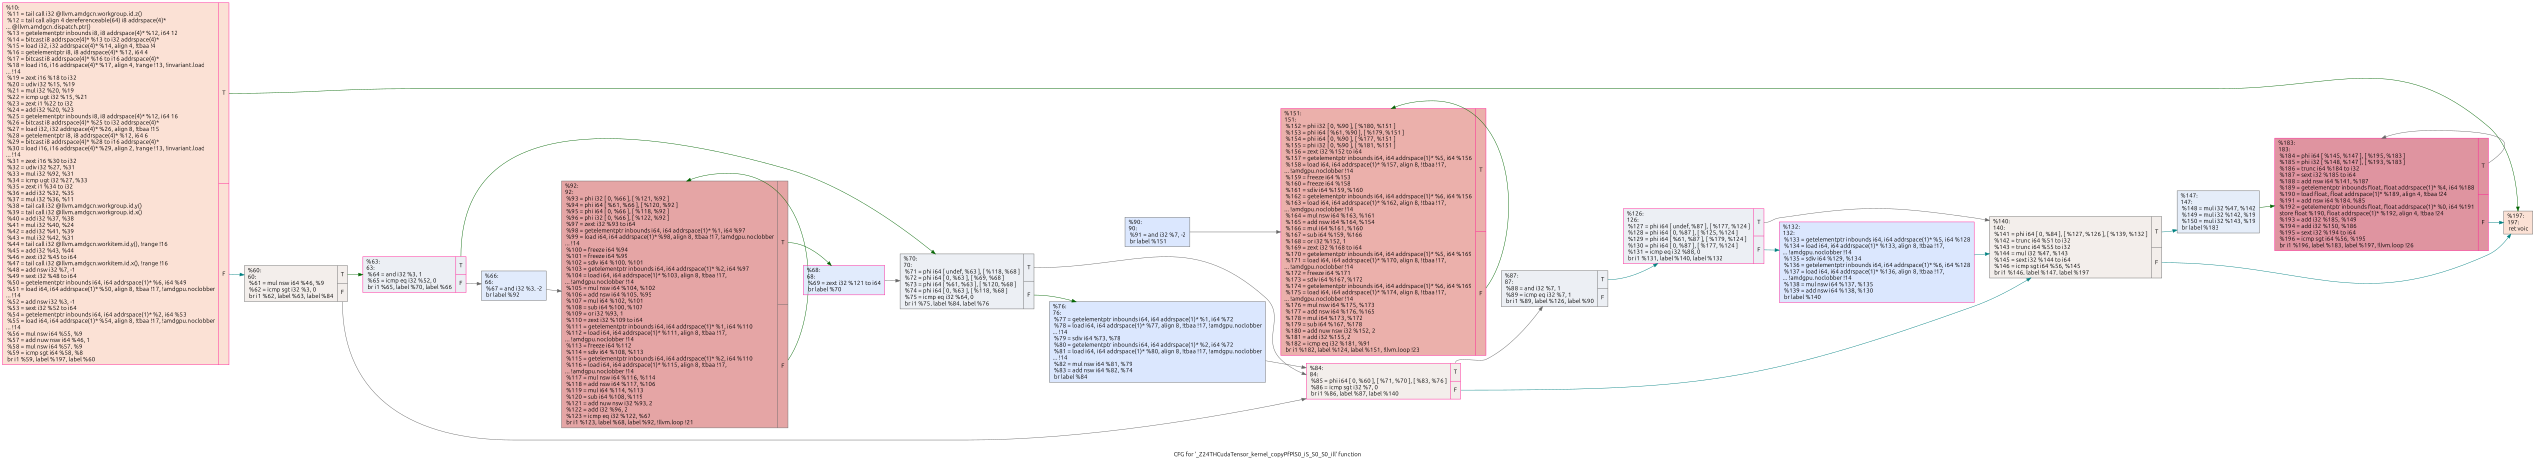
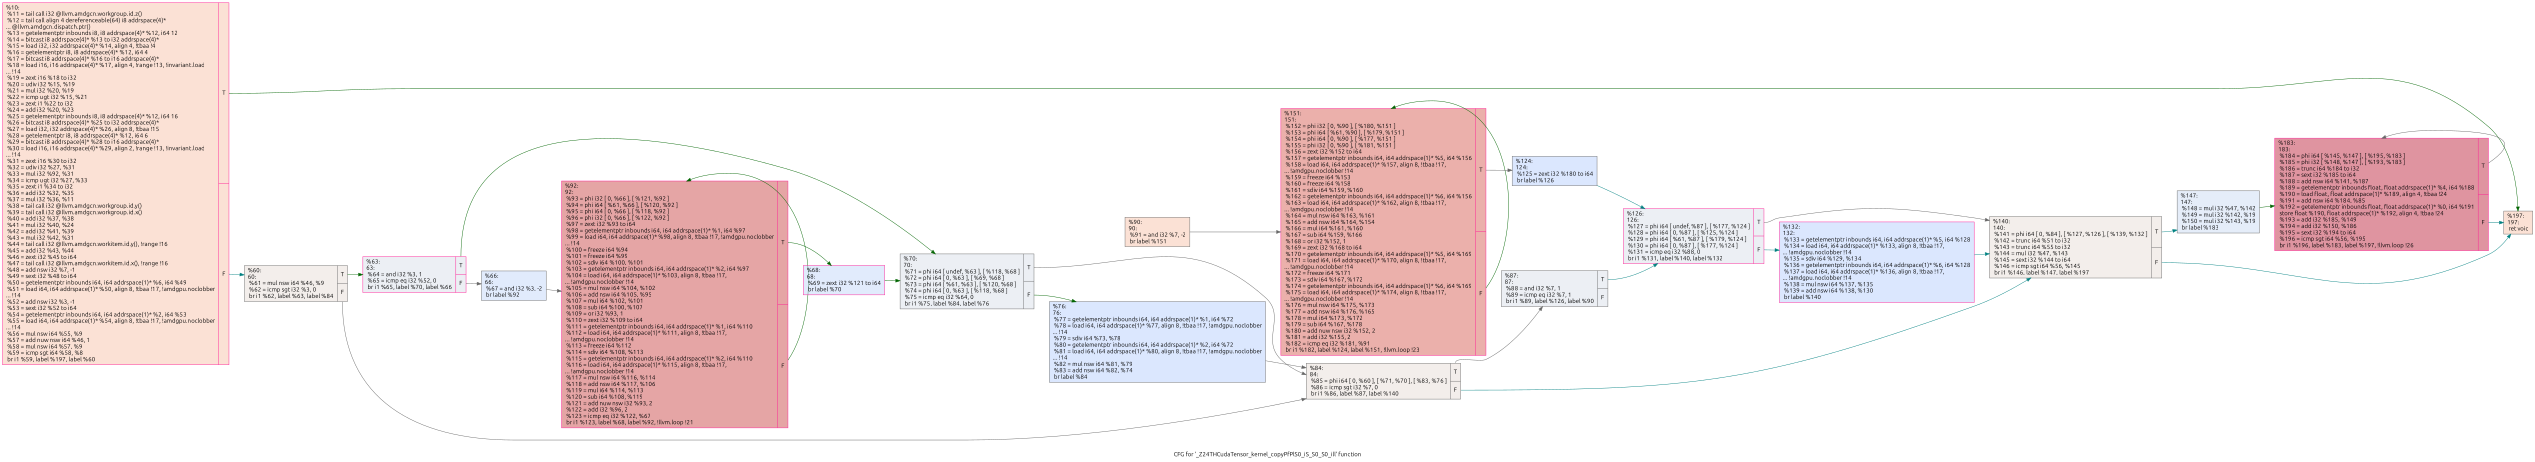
  digraph {
    fontname=Ubuntu
    label="CFG for '_Z24THCudaTensor_kernel_copyPfPlS0_iS_S0_S0_ill' function"
    rankdir=LR
    node [color=gray40 fillcolor="#d4dbe670" fontname=Ubuntu shape=record style=filled]
    edge [color=gray40 fontname=Ubuntu tailport=s0]
    n1 [color=deeppink fillcolor="#f7bca170" label="{%10:\l  %11 = tail call i32 @llvm.amdgcn.workgroup.id.z()\l  %12 = tail call align 4 dereferenceable(64) i8 addrspace(4)*\l... @llvm.amdgcn.dispatch.ptr()\l  %13 = getelementptr inbounds i8, i8 addrspace(4)* %12, i64 12\l  %14 = bitcast i8 addrspace(4)* %13 to i32 addrspace(4)*\l  %15 = load i32, i32 addrspace(4)* %14, align 4, !tbaa !4\l  %16 = getelementptr i8, i8 addrspace(4)* %12, i64 4\l  %17 = bitcast i8 addrspace(4)* %16 to i16 addrspace(4)*\l  %18 = load i16, i16 addrspace(4)* %17, align 4, !range !13, !invariant.load\l... !14\l  %19 = zext i16 %18 to i32\l  %20 = udiv i32 %15, %19\l  %21 = mul i32 %20, %19\l  %22 = icmp ugt i32 %15, %21\l  %23 = zext i1 %22 to i32\l  %24 = add i32 %20, %23\l  %25 = getelementptr inbounds i8, i8 addrspace(4)* %12, i64 16\l  %26 = bitcast i8 addrspace(4)* %25 to i32 addrspace(4)*\l  %27 = load i32, i32 addrspace(4)* %26, align 8, !tbaa !15\l  %28 = getelementptr i8, i8 addrspace(4)* %12, i64 6\l  %29 = bitcast i8 addrspace(4)* %28 to i16 addrspace(4)*\l  %30 = load i16, i16 addrspace(4)* %29, align 2, !range !13, !invariant.load\l... !14\l  %31 = zext i16 %30 to i32\l  %32 = udiv i32 %27, %31\l  %33 = mul i32 %92, %31\l  %34 = icmp ugt i32 %27, %33\l  %35 = zext i1 %34 to i32\l  %36 = add i32 %32, %35\l  %37 = mul i32 %36, %11\l  %38 = tail call i32 @llvm.amdgcn.workgroup.id.y()\l  %39 = tail call i32 @llvm.amdgcn.workgroup.id.x()\l  %40 = add i32 %37, %38\l  %41 = mul i32 %40, %24\l  %42 = add i32 %41, %39\l  %43 = mul i32 %42, %31\l  %44 = tail call i32 @llvm.amdgcn.workitem.id.y(), !range !16\l  %45 = add i32 %43, %44\l  %46 = zext i32 %45 to i64\l  %47 = tail call i32 @llvm.amdgcn.workitem.id.x(), !range !16\l  %48 = add nsw i32 %7, -1\l  %49 = sext i32 %48 to i64\l  %50 = getelementptr inbounds i64, i64 addrspace(1)* %6, i64 %49\l  %51 = load i64, i64 addrspace(1)* %50, align 8, !tbaa !17, !amdgpu.noclobber\l... !14\l  %52 = add nsw i32 %3, -1\l  %53 = sext i32 %52 to i64\l  %54 = getelementptr inbounds i64, i64 addrspace(1)* %2, i64 %53\l  %55 = load i64, i64 addrspace(1)* %54, align 8, !tbaa !17, !amdgpu.noclobber\l... !14\l  %56 = mul nsw i64 %55, %9\l  %57 = add nuw nsw i64 %46, 1\l  %58 = mul nsw i64 %57, %9\l  %59 = icmp sgt i64 %58, %8\l  br i1 %59, label %197, label %60\l|{<s0>T|<s1>F}}"]
    n2 [fillcolor="#f7bca170" label="{%197:\l197:                                              \l  ret void\l}"]
    n3 [fillcolor="#e5d8d170" label="{%60:\l60:                                               \l  %61 = mul nsw i64 %46, %9\l  %62 = icmp sgt i32 %3, 0\l  br i1 %62, label %63, label %84\l|{<s0>T|<s1>F}}"]
    n4 [color=deeppink label="{%63:\l63:                                               \l  %64 = and i32 %3, 1\l  %65 = icmp eq i32 %52, 0\l  br i1 %65, label %70, label %66\l|{<s0>T|<s1>F}}"]
-   n5 [color=deeppink fillcolor="#e5d8d170" label="{%84:\l84:                                               \l  %85 = phi i64 [ 0, %60 ], [ %71, %70 ], [ %83, %76 ]\l  %86 = icmp sgt i32 %7, 0\l  br i1 %86, label %87, label %140\l|{<s0>T|<s1>F}}"]
+   n5 [fillcolor="#e5d8d170" label="{%84:\l84:                                               \l  %85 = phi i64 [ 0, %60 ], [ %71, %70 ], [ %83, %76 ]\l  %86 = icmp sgt i32 %7, 0\l  br i1 %86, label %87, label %140\l|{<s0>T|<s1>F}}"]
    n6 [label="{%70:\l70:                                               \l  %71 = phi i64 [ undef, %63 ], [ %118, %68 ]\l  %72 = phi i64 [ 0, %63 ], [ %69, %68 ]\l  %73 = phi i64 [ %61, %63 ], [ %120, %68 ]\l  %74 = phi i64 [ 0, %63 ], [ %118, %68 ]\l  %75 = icmp eq i32 %64, 0\l  br i1 %75, label %84, label %76\l|{<s0>T|<s1>F}}"]
    n7 [fillcolor="#bbd1f870" label="{%66:\l66:                                               \l  %67 = and i32 %3, -2\l  br label %92\l}"]
    n8 [label="{%87:\l87:                                               \l  %88 = and i32 %7, 1\l  %89 = icmp eq i32 %7, 1\l  br i1 %89, label %126, label %90\l|{<s0>T|<s1>F}}"]
    n9 [fillcolor="#e5d8d170" label="{%140:\l140:                                              \l  %141 = phi i64 [ 0, %84 ], [ %127, %126 ], [ %139, %132 ]\l  %142 = trunc i64 %51 to i32\l  %143 = trunc i64 %55 to i32\l  %144 = mul i32 %47, %143\l  %145 = sext i32 %144 to i64\l  %146 = icmp sgt i64 %56, %145\l  br i1 %146, label %147, label %197\l|{<s0>T|<s1>F}}"]
    n10 [fillcolor="#aec9fc70" label="{%76:\l76:                                               \l  %77 = getelementptr inbounds i64, i64 addrspace(1)* %1, i64 %72\l  %78 = load i64, i64 addrspace(1)* %77, align 8, !tbaa !17, !amdgpu.noclobber\l... !14\l  %79 = sdiv i64 %73, %78\l  %80 = getelementptr inbounds i64, i64 addrspace(1)* %2, i64 %72\l  %81 = load i64, i64 addrspace(1)* %80, align 8, !tbaa !17, !amdgpu.noclobber\l... !14\l  %82 = mul nsw i64 %81, %79\l  %83 = add nsw i64 %82, %74\l  br label %84\l}"]
-   n11 [fillcolor="#c5333470" label="{%92:\l92:                                               \l  %93 = phi i32 [ 0, %66 ], [ %121, %92 ]\l  %94 = phi i64 [ %61, %66 ], [ %120, %92 ]\l  %95 = phi i64 [ 0, %66 ], [ %118, %92 ]\l  %96 = phi i32 [ 0, %66 ], [ %122, %92 ]\l  %97 = zext i32 %93 to i64\l  %98 = getelementptr inbounds i64, i64 addrspace(1)* %1, i64 %97\l  %99 = load i64, i64 addrspace(1)* %98, align 8, !tbaa !17, !amdgpu.noclobber\l... !14\l  %100 = freeze i64 %94\l  %101 = freeze i64 %99\l  %102 = sdiv i64 %100, %101\l  %103 = getelementptr inbounds i64, i64 addrspace(1)* %2, i64 %97\l  %104 = load i64, i64 addrspace(1)* %103, align 8, !tbaa !17,\l... !amdgpu.noclobber !14\l  %105 = mul nsw i64 %104, %102\l  %106 = add nsw i64 %105, %95\l  %107 = mul i64 %102, %101\l  %108 = sub i64 %100, %107\l  %109 = or i32 %93, 1\l  %110 = zext i32 %109 to i64\l  %111 = getelementptr inbounds i64, i64 addrspace(1)* %1, i64 %110\l  %112 = load i64, i64 addrspace(1)* %111, align 8, !tbaa !17,\l... !amdgpu.noclobber !14\l  %113 = freeze i64 %112\l  %114 = sdiv i64 %108, %113\l  %115 = getelementptr inbounds i64, i64 addrspace(1)* %2, i64 %110\l  %116 = load i64, i64 addrspace(1)* %115, align 8, !tbaa !17,\l... !amdgpu.noclobber !14\l  %117 = mul nsw i64 %116, %114\l  %118 = add nsw i64 %117, %106\l  %119 = mul i64 %114, %113\l  %120 = sub i64 %108, %119\l  %121 = add nuw nsw i32 %93, 2\l  %122 = add i32 %96, 2\l  %123 = icmp eq i32 %122, %67\l  br i1 %123, label %68, label %92, !llvm.loop !21\l|{<s0>T|<s1>F}}"]
+   n11 [color=deeppink fillcolor="#c5333470" label="{%92:\l92:                                               \l  %93 = phi i32 [ 0, %66 ], [ %121, %92 ]\l  %94 = phi i64 [ %61, %66 ], [ %120, %92 ]\l  %95 = phi i64 [ 0, %66 ], [ %118, %92 ]\l  %96 = phi i32 [ 0, %66 ], [ %122, %92 ]\l  %97 = zext i32 %93 to i64\l  %98 = getelementptr inbounds i64, i64 addrspace(1)* %1, i64 %97\l  %99 = load i64, i64 addrspace(1)* %98, align 8, !tbaa !17, !amdgpu.noclobber\l... !14\l  %100 = freeze i64 %94\l  %101 = freeze i64 %99\l  %102 = sdiv i64 %100, %101\l  %103 = getelementptr inbounds i64, i64 addrspace(1)* %2, i64 %97\l  %104 = load i64, i64 addrspace(1)* %103, align 8, !tbaa !17,\l... !amdgpu.noclobber !14\l  %105 = mul nsw i64 %104, %102\l  %106 = add nsw i64 %105, %95\l  %107 = mul i64 %102, %101\l  %108 = sub i64 %100, %107\l  %109 = or i32 %93, 1\l  %110 = zext i32 %109 to i64\l  %111 = getelementptr inbounds i64, i64 addrspace(1)* %1, i64 %110\l  %112 = load i64, i64 addrspace(1)* %111, align 8, !tbaa !17,\l... !amdgpu.noclobber !14\l  %113 = freeze i64 %112\l  %114 = sdiv i64 %108, %113\l  %115 = getelementptr inbounds i64, i64 addrspace(1)* %2, i64 %110\l  %116 = load i64, i64 addrspace(1)* %115, align 8, !tbaa !17,\l... !amdgpu.noclobber !14\l  %117 = mul nsw i64 %116, %114\l  %118 = add nsw i64 %117, %106\l  %119 = mul i64 %114, %113\l  %120 = sub i64 %108, %119\l  %121 = add nuw nsw i32 %93, 2\l  %122 = add i32 %96, 2\l  %123 = icmp eq i32 %122, %67\l  br i1 %123, label %68, label %92, !llvm.loop !21\l|{<s0>T|<s1>F}}"]
    n12 [color=deeppink label="{%126:\l126:                                              \l  %127 = phi i64 [ undef, %87 ], [ %177, %124 ]\l  %128 = phi i64 [ 0, %87 ], [ %125, %124 ]\l  %129 = phi i64 [ %61, %87 ], [ %179, %124 ]\l  %130 = phi i64 [ 0, %87 ], [ %177, %124 ]\l  %131 = icmp eq i32 %88, 0\l  br i1 %131, label %140, label %132\l|{<s0>T|<s1>F}}"]
    n13 [fillcolor="#c5d6f270" label="{%147:\l147:                                              \l  %148 = mul i32 %47, %142\l  %149 = mul i32 %142, %19\l  %150 = mul i32 %143, %19\l  br label %183\l}"]
    n14 [color=deeppink fillcolor="#bbd1f870" label="{%68:\l68:                                               \l  %69 = zext i32 %121 to i64\l  br label %70\l}"]
    n15 [color=deeppink fillcolor="#aec9fc70" label="{%132:\l132:                                              \l  %133 = getelementptr inbounds i64, i64 addrspace(1)* %5, i64 %128\l  %134 = load i64, i64 addrspace(1)* %133, align 8, !tbaa !17,\l... !amdgpu.noclobber !14\l  %135 = sdiv i64 %129, %134\l  %136 = getelementptr inbounds i64, i64 addrspace(1)* %6, i64 %128\l  %137 = load i64, i64 addrspace(1)* %136, align 8, !tbaa !17,\l... !amdgpu.noclobber !14\l  %138 = mul nsw i64 %137, %135\l  %139 = add nsw i64 %138, %130\l  br label %140\l}"]
-   n16 [fillcolor="#aec9fc70" label="{%90:\l90:                                               \l  %91 = and i32 %7, -2\l  br label %151\l}"]
+   n16 [fillcolor="#f7bca170" label="{%90:\l90:                                               \l  %91 = and i32 %7, -2\l  br label %151\l}"]
    n17 [color=deeppink fillcolor="#d24b4070" label="{%151:\l151:                                              \l  %152 = phi i32 [ 0, %90 ], [ %180, %151 ]\l  %153 = phi i64 [ %61, %90 ], [ %179, %151 ]\l  %154 = phi i64 [ 0, %90 ], [ %177, %151 ]\l  %155 = phi i32 [ 0, %90 ], [ %181, %151 ]\l  %156 = zext i32 %152 to i64\l  %157 = getelementptr inbounds i64, i64 addrspace(1)* %5, i64 %156\l  %158 = load i64, i64 addrspace(1)* %157, align 8, !tbaa !17,\l... !amdgpu.noclobber !14\l  %159 = freeze i64 %153\l  %160 = freeze i64 %158\l  %161 = sdiv i64 %159, %160\l  %162 = getelementptr inbounds i64, i64 addrspace(1)* %6, i64 %156\l  %163 = load i64, i64 addrspace(1)* %162, align 8, !tbaa !17,\l... !amdgpu.noclobber !14\l  %164 = mul nsw i64 %163, %161\l  %165 = add nsw i64 %164, %154\l  %166 = mul i64 %161, %160\l  %167 = sub i64 %159, %166\l  %168 = or i32 %152, 1\l  %169 = zext i32 %168 to i64\l  %170 = getelementptr inbounds i64, i64 addrspace(1)* %5, i64 %169\l  %171 = load i64, i64 addrspace(1)* %170, align 8, !tbaa !17,\l... !amdgpu.noclobber !14\l  %172 = freeze i64 %171\l  %173 = sdiv i64 %167, %172\l  %174 = getelementptr inbounds i64, i64 addrspace(1)* %6, i64 %169\l  %175 = load i64, i64 addrspace(1)* %174, align 8, !tbaa !17,\l... !amdgpu.noclobber !14\l  %176 = mul nsw i64 %175, %173\l  %177 = add nsw i64 %176, %165\l  %178 = mul i64 %173, %172\l  %179 = sub i64 %167, %178\l  %180 = add nuw nsw i32 %152, 2\l  %181 = add i32 %155, 2\l  %182 = icmp eq i32 %181, %91\l  br i1 %182, label %124, label %151, !llvm.loop !23\l|{<s0>T|<s1>F}}"]
    n18 [color=deeppink fillcolor="#b70d2870" label="{%183:\l183:                                              \l  %184 = phi i64 [ %145, %147 ], [ %195, %183 ]\l  %185 = phi i32 [ %148, %147 ], [ %193, %183 ]\l  %186 = trunc i64 %184 to i32\l  %187 = sext i32 %185 to i64\l  %188 = add nsw i64 %141, %187\l  %189 = getelementptr inbounds float, float addrspace(1)* %4, i64 %188\l  %190 = load float, float addrspace(1)* %189, align 4, !tbaa !24\l  %191 = add nsw i64 %184, %85\l  %192 = getelementptr inbounds float, float addrspace(1)* %0, i64 %191\l  store float %190, float addrspace(1)* %192, align 4, !tbaa !24\l  %193 = add i32 %185, %149\l  %194 = add i32 %150, %186\l  %195 = sext i32 %194 to i64\l  %196 = icmp sgt i64 %56, %195\l  br i1 %196, label %183, label %197, !llvm.loop !26\l|{<s0>T|<s1>F}}"]
+   n19 [fillcolor="#aec9fc70" label="{%124:\l124:                                              \l  %125 = zext i32 %180 to i64\l  br label %126\l}"]
    n1 -> n2 [color=darkgreen]
    n1 -> n3 [color=teal tailport=s1]
    n3 -> n4 [color=darkgreen]
    n3 -> n5 [tailport=s1]
    n4 -> n6 [color=darkgreen]
    n4 -> n7 [tailport=s1]
    n5 -> n8
    n5 -> n9 [color=teal tailport=s1]
    n6 -> n5
    n6 -> n10 [color=darkgreen tailport=s1]
    n7 -> n11
    n8 -> n12 [color=teal]
    n9 -> n2 [color=teal tailport=s1]
    n9 -> n13 [color=teal]
    n10 -> n5
    n11 -> n11 [color=darkgreen tailport=s1]
    n11 -> n14 [color=darkgreen]
    n12 -> n9
    n12 -> n15 [color=teal tailport=s1]
    n13 -> n18 [color=darkgreen]
-   n14 -> n6
+   n14 -> n6 [color=darkgreen]
    n15 -> n9 [color=teal]
    n16 -> n17
    n17 -> n17 [color=darkgreen tailport=s1]
+   n17 -> n19
    n18 -> n2 [color=teal tailport=s1]
    n18 -> n18
+   n19 -> n12 [color=teal]
  }
